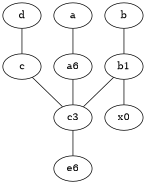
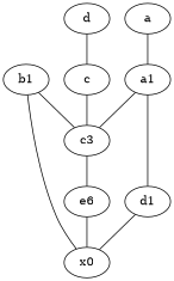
  graph {
    node [labelfontsize=50]
-   a1 [label=a6]
+   a1
+   d1
    n3 [label=c3]
    x0
    n5 [label=e6]
    a
    c
    b1
-   b
    d
+   a1 -- d1
    a1 -- n3
+   d1 -- x0
    n3 -- n5
+   n5 -- x0
    a -- a1
    c -- n3
    b1 -- n3
    b1 -- x0
-   b -- b1
    d -- c
  }
